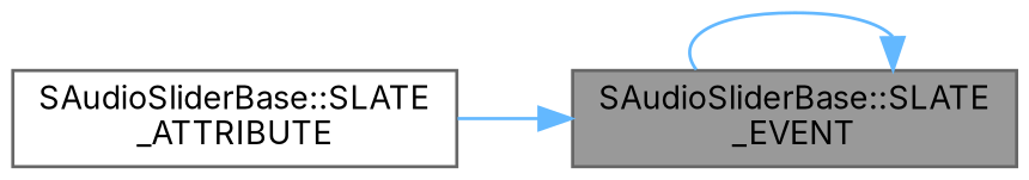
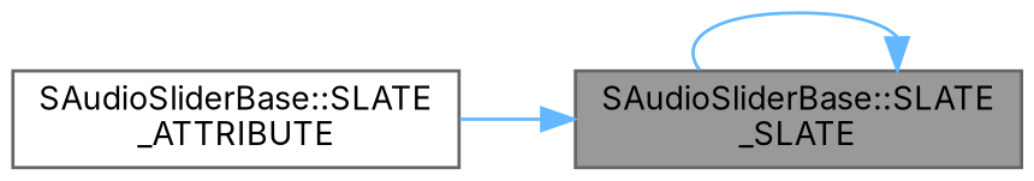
  digraph {
    rankdir=RL
    fontname=Inter
    node [fontname=Inter fontsize=10 shape=box style=filled]
    edge [color=steelblue1 dir=back fontname=Inter fontsize=10 labelfontname=Helvetica labelfontsize=10 style=solid]
-   n1 [color=gray40 fillcolor=grey60 fontcolor=black height=0.2 label="SAudioSliderBase::SLATE\l_EVENT" width=0.4]
+   n1 [color=gray40 fillcolor=grey60 fontcolor=black height=0.2 label="SAudioSliderBase::SLATE\l_SLATE" width=0.4]
    n2 [color=grey40 fillcolor=white height=0.2 label="SAudioSliderBase::SLATE\l_ATTRIBUTE" width=0.4]
    n1 -> n1
    n1 -> n2
  }
